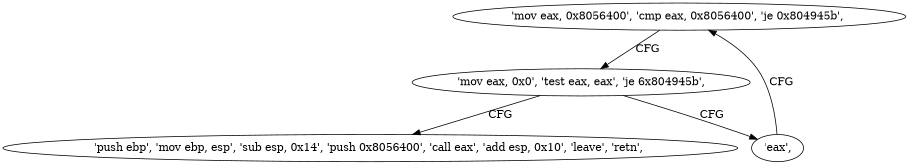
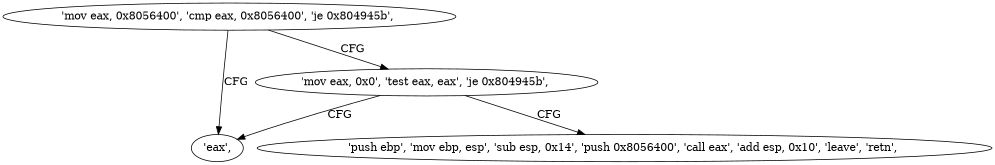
  digraph {
    n1 [label="'mov eax, 0x8056400', 'cmp eax, 0x8056400', 'je 0x804945b', "]
    n2 [label="'eax',"]
-   n3 [label="'mov eax, 0x0', 'test eax, eax', 'je 6x804945b',"]
+   n3 [label="'mov eax, 0x0', 'test eax, eax', 'je 0x804945b', "]
    n4 [label="'push ebp', 'mov ebp, esp', 'sub esp, 0x14', 'push 0x8056400', 'call eax', 'add esp, 0x10', 'leave', 'retn', "]
-   n2 -> n1 [label=CFG]
+   n1 -> n2 [label=CFG]
    n1 -> n3 [label=CFG]
    n3 -> n2 [label=CFG]
    n3 -> n4 [label=CFG]
  }
